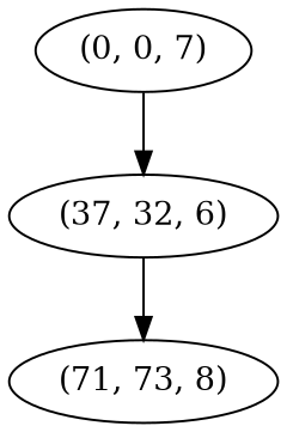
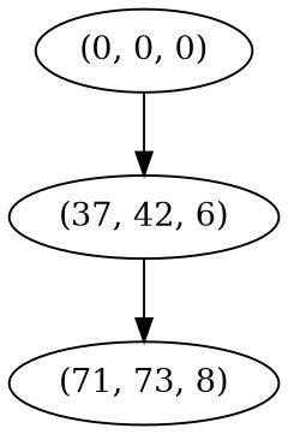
  digraph {
-   "(0, 0, 0)" [label="(0, 0, 7)"]
-   "(37, 42, 6)" [label="(37, 32, 6)"]
+   "(0, 0, 0)"
+   "(37, 42, 6)"
    "(71, 73, 8)"
    "(0, 0, 0)" -> "(37, 42, 6)"
    "(37, 42, 6)" -> "(71, 73, 8)"
  }
